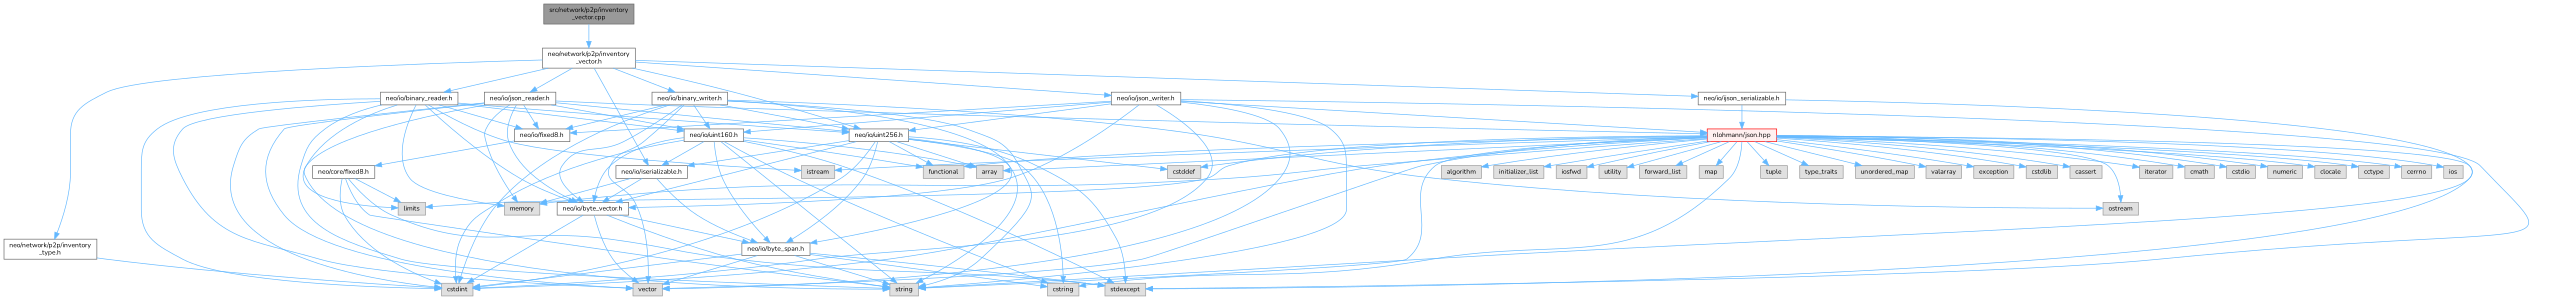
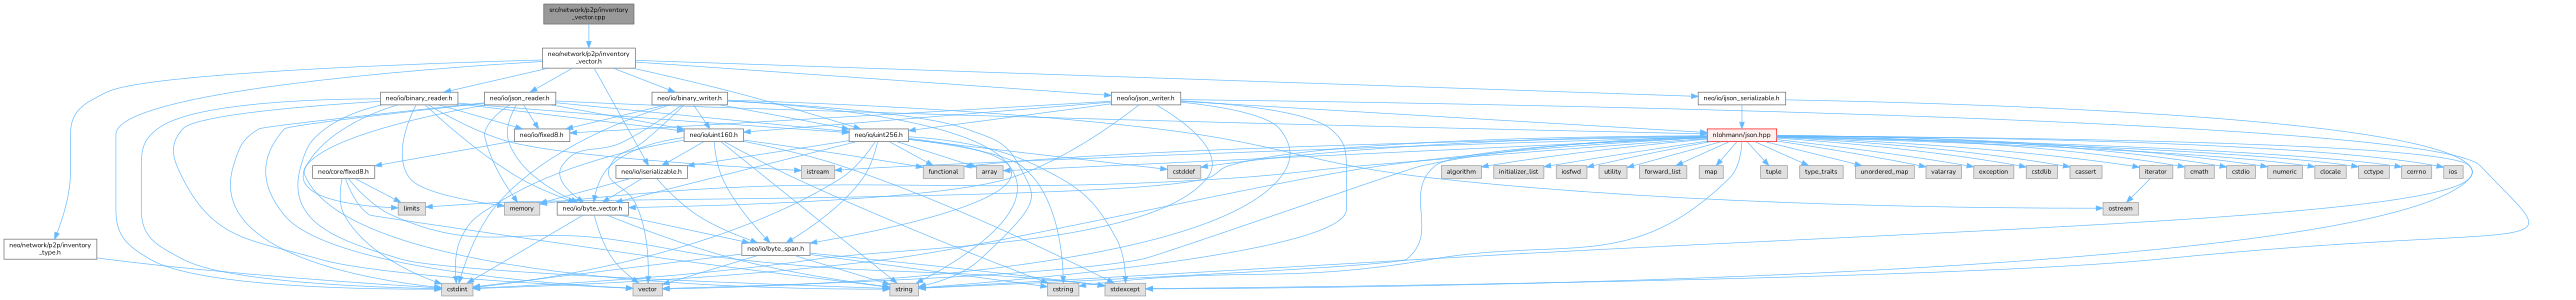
  digraph {
    fontname=Nunito
    node [color=grey60 fillcolor="#E0E0E0" fontname=Nunito fontsize=10 shape=box style=filled]
    edge [color=steelblue1 fontname=Nunito fontsize=10 labelfontname=Helvetica labelfontsize=10 style=solid]
    n1 [color=gray40 fillcolor=grey60 fontcolor=black height=0.2 label="src/network/p2p/inventory\l_vector.cpp" width=0.4]
    n2 [color=grey40 fillcolor=white height=0.2 label="neo/network/p2p/inventory\l_vector.h" width=0.4]
    n3 [color=grey40 fillcolor=white height=0.2 label="neo/io/binary_reader.h" width=0.4]
    n4 [height=0.2 label=cstdint width=0.4]
    n5 [color=grey40 fillcolor=white height=0.2 label="neo/io/iserializable.h" width=0.4]
    n6 [color=grey40 fillcolor=white height=0.2 label="neo/io/uint256.h" width=0.4]
    n7 [color=grey40 fillcolor=white height=0.2 label="neo/io/binary_writer.h" width=0.4]
    n8 [color=grey40 fillcolor=white height=0.2 label="neo/io/ijson_serializable.h" width=0.4]
    n9 [color=grey40 fillcolor=white height=0.2 label="neo/io/json_reader.h" width=0.4]
    n10 [color=grey40 fillcolor=white height=0.2 label="neo/io/json_writer.h" width=0.4]
    n11 [color=grey40 fillcolor=white height=0.2 label="neo/network/p2p/inventory\l_type.h" width=0.4]
    n12 [color=grey40 fillcolor=white height=0.2 label="neo/io/byte_vector.h" width=0.4]
    n13 [height=0.2 label=string width=0.4]
    n14 [height=0.2 label=vector width=0.4]
    n15 [color=grey40 fillcolor=white height=0.2 label="neo/io/fixed8.h" width=0.4]
    n16 [height=0.2 label=limits width=0.4]
    n17 [color=grey40 fillcolor=white height=0.2 label="neo/io/uint160.h" width=0.4]
    n18 [height=0.2 label=memory width=0.4]
    n19 [height=0.2 label=istream width=0.4]
    n20 [color=grey40 fillcolor=white height=0.2 label="neo/io/byte_span.h" width=0.4]
    n21 [height=0.2 label=cstring width=0.4]
    n22 [height=0.2 label=stdexcept width=0.4]
    n23 [height=0.2 label=array width=0.4]
    n24 [height=0.2 label=functional width=0.4]
    n25 [height=0.2 label=cstddef width=0.4]
    n26 [height=0.2 label=ostream width=0.4]
    n27 [color=red fillcolor="#FFF0F0" height=0.2 label="nlohmann/json.hpp" width=0.4]
    n28 [color=grey40 fillcolor=white height=0.2 label="neo/core/fixed8.h" width=0.4]
    n29 [height=0.2 label=algorithm width=0.4]
    n30 [height=0.2 label=initializer_list width=0.4]
    n31 [height=0.2 label=iosfwd width=0.4]
    n32 [height=0.2 label=iterator width=0.4]
    n33 [height=0.2 label=utility width=0.4]
    n34 [height=0.2 label=forward_list width=0.4]
    n35 [height=0.2 label=map width=0.4]
    n36 [height=0.2 label=tuple width=0.4]
    n37 [height=0.2 label=type_traits width=0.4]
    n38 [height=0.2 label=unordered_map width=0.4]
    n39 [height=0.2 label=valarray width=0.4]
    n40 [height=0.2 label=exception width=0.4]
    n41 [height=0.2 label=cstdlib width=0.4]
    n42 [height=0.2 label=cassert width=0.4]
    n43 [height=0.2 label=cmath width=0.4]
    n44 [height=0.2 label=cstdio width=0.4]
    n45 [height=0.2 label=numeric width=0.4]
    n46 [height=0.2 label=clocale width=0.4]
    n47 [height=0.2 label=cctype width=0.4]
    n48 [height=0.2 label=cerrno width=0.4]
    n49 [height=0.2 label=ios width=0.4]
    n1 -> n2
    n2 -> n3
+   n2 -> n4
    n2 -> n5
    n2 -> n6
    n2 -> n7
    n2 -> n8
    n2 -> n9
    n2 -> n10
    n2 -> n11
    n3 -> n4
    n3 -> n6
    n3 -> n12
    n3 -> n13
    n3 -> n14
    n3 -> n15
    n3 -> n16
    n3 -> n17
    n3 -> n18
    n3 -> n19
    n5 -> n12
    n5 -> n18
    n5 -> n20
    n6 -> n4
    n6 -> n5
    n6 -> n12
    n6 -> n13
    n6 -> n20
    n6 -> n21
    n6 -> n22
    n6 -> n23
    n6 -> n24
    n6 -> n25
    n7 -> n4
    n7 -> n6
    n7 -> n12
    n7 -> n13
    n7 -> n14
    n7 -> n15
    n7 -> n17
    n7 -> n20
    n7 -> n26
    n8 -> n13
    n8 -> n27
    n9 -> n4
    n9 -> n6
    n9 -> n12
    n9 -> n13
    n9 -> n14
    n9 -> n15
    n9 -> n17
    n9 -> n18
    n9 -> n27
    n10 -> n4
    n10 -> n6
    n10 -> n12
    n10 -> n13
    n10 -> n14
    n10 -> n15
    n10 -> n17
    n10 -> n22
    n10 -> n27
    n11 -> n4
    n12 -> n4
    n12 -> n13
    n12 -> n14
    n12 -> n20
    n15 -> n28
    n17 -> n4
    n17 -> n5
    n17 -> n12
    n17 -> n13
    n17 -> n20
    n17 -> n21
    n17 -> n22
-   n17 -> n23
    n17 -> n24
    n20 -> n4
    n20 -> n13
    n20 -> n14
    n20 -> n21
    n20 -> n22
    n27 -> n4
    n27 -> n13
    n27 -> n14
    n27 -> n16
    n27 -> n18
    n27 -> n19
    n27 -> n21
    n27 -> n22
    n27 -> n23
    n27 -> n24
    n27 -> n25
-   n27 -> n26
+   n32 -> n26
    n27 -> n29
    n27 -> n30
    n27 -> n31
    n27 -> n32
    n27 -> n33
    n27 -> n34
    n27 -> n35
    n27 -> n36
    n27 -> n37
    n27 -> n38
    n27 -> n39
    n27 -> n40
    n27 -> n41
    n27 -> n42
    n27 -> n43
    n27 -> n44
    n27 -> n45
    n27 -> n46
    n27 -> n47
    n27 -> n48
    n27 -> n49
    n28 -> n4
    n28 -> n13
    n28 -> n16
    n28 -> n22
  }
